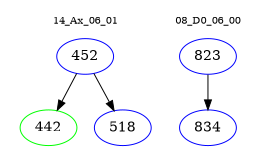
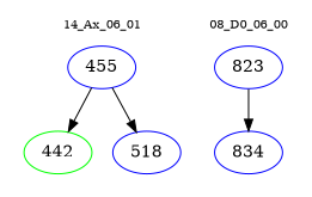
  digraph {
    node [color=blue]
    edge [color=black]
-   n1 [label=452]
+   n1 [label=455]
    n2 [color=green label=442]
    n3 [label=518]
    n4 [label=823]
    n5 [label=834]
    subgraph cluster_1 {
      color=white
      fontsize=10
      label="14_Ax_06_01"
      n1
      n2
      n3
    }
    subgraph cluster_2 {
      color=white
      fontsize=10
      label="08_D0_06_00"
      n4
      n5
    }
    n1 -> n2
    n1 -> n3
    n4 -> n5
  }
